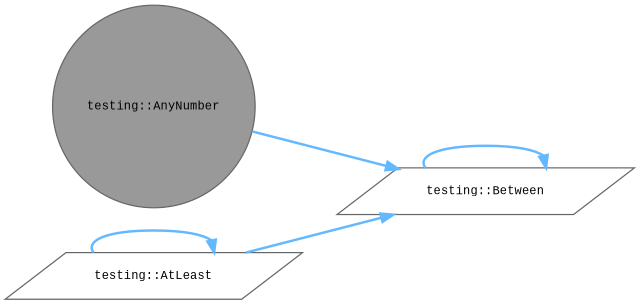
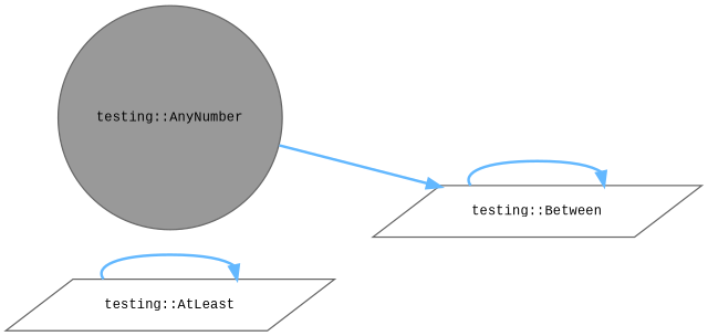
  digraph {
    fontname="Liberation Mono"
    rankdir=LR
    node [color=grey40 fillcolor=white fontname="Liberation Mono" fontsize=10 shape=parallelogram style=filled]
    edge [color=steelblue1 fontname="Liberation Mono" fontsize=10 labelfontname=Helvetica labelfontsize=10 style=bold]
    n1 [color=gray40 fillcolor=grey60 fontcolor=black height=0.2 label="testing::AnyNumber" shape=circle width=0.4]
    n2 [height=0.2 label="testing::Between" width=0.4]
    n3 [height=0.2 label="testing::AtLeast" width=0.4]
    n1 -> n2
    n2 -> n2
-   n3 -> n2
    n3 -> n3
  }
